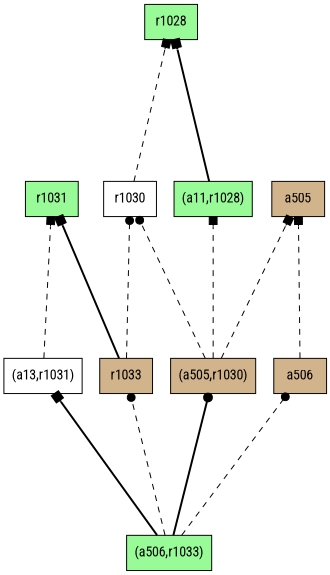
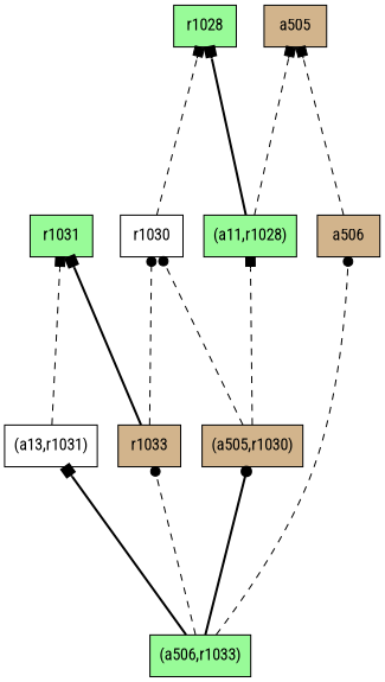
  digraph {
    fontname="Roboto Condensed"
    rankdir=BT
    ranksep=2.0
    node [fillcolor=palegreen fontname="Roboto Condensed" shape=record style=filled]
    edge [arrowhead=box fontname="Roboto Condensed" style=dashed]
    n1 [fillcolor=white label="{r1030}"]
    n2 [label="{r1028}"]
    n3 [label="{(a506,r1033)}"]
    n4 [fillcolor=white label="{(a13,r1031)}"]
    n5 [fillcolor=tan label="{r1033}"]
    n6 [fillcolor=tan label="{a506}"]
    n7 [fillcolor=tan label="{(a505,r1030)}"]
    n8 [label="{r1031}"]
    n9 [fillcolor=tan label="{a505}"]
    n10 [label="{(a11,r1028)}"]
    n1 -> n2
    n3 -> n4 [style=bold]
    n3 -> n5 [arrowhead=dot]
    n3 -> n6 [arrowhead=dot]
    n3 -> n7 [arrowhead=dot style=bold]
    n4 -> n8
    n5 -> n1 [arrowhead=dot]
    n5 -> n8 [style=bold]
    n6 -> n9
    n7 -> n1 [arrowhead=dot]
-   n7 -> n9
+   n10 -> n9
    n7 -> n10
    n10 -> n2 [style=bold]
  }
